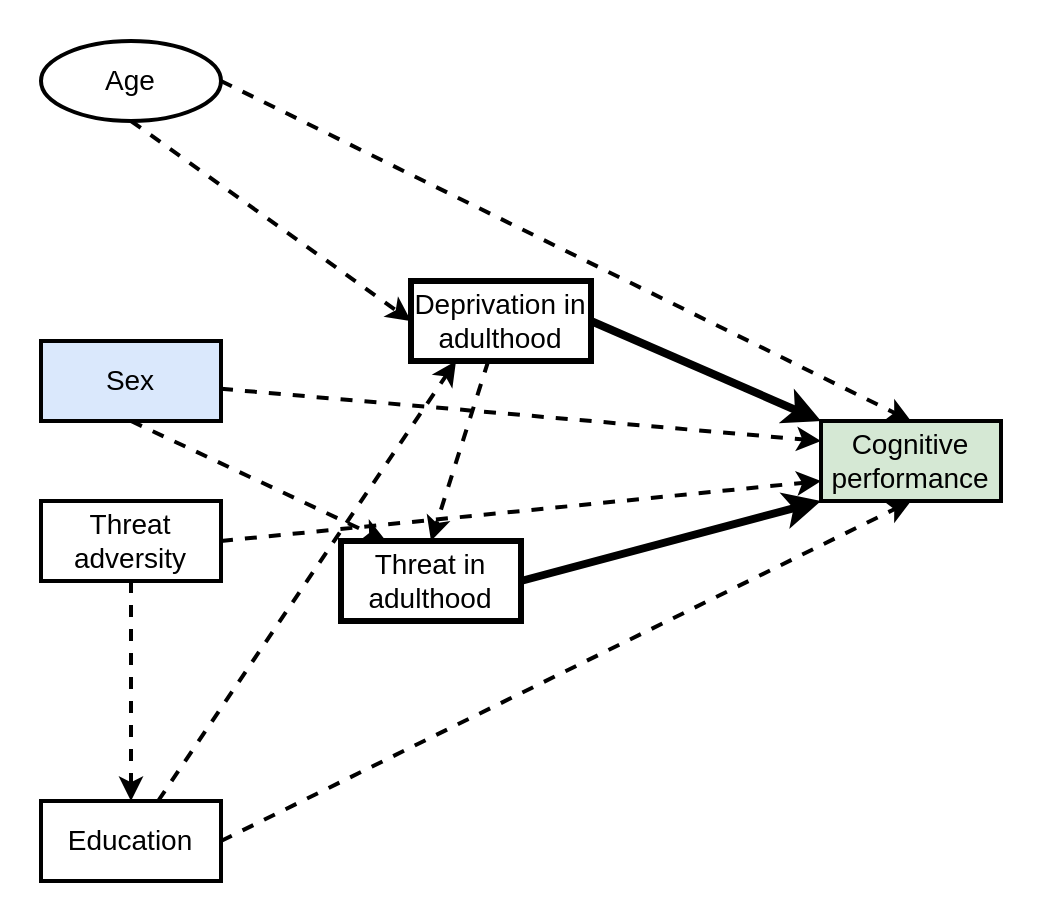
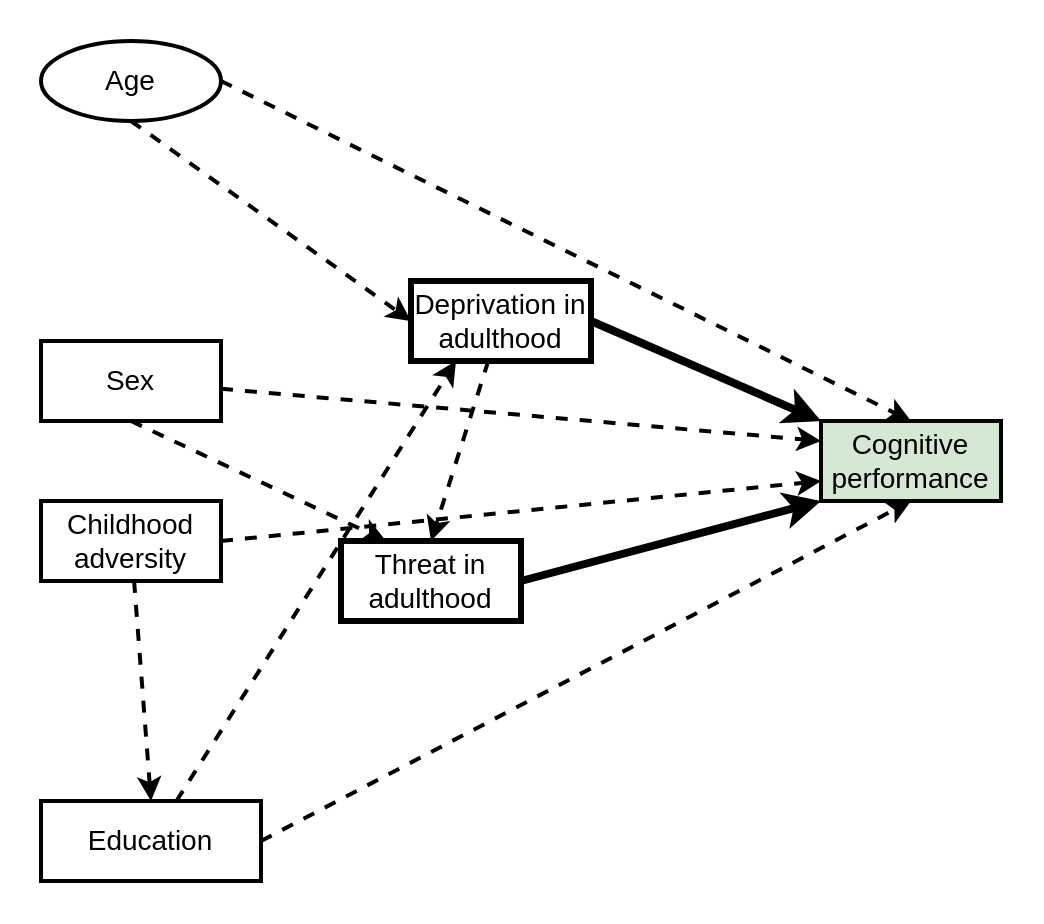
  <mxCell id="0" />
  <mxCell id="1" parent="0" />
  <mxCell id="2" style="edgeStyle=none;shape=connector;rounded=0;orthogonalLoop=1;jettySize=auto;html=1;entryX=0;entryY=0;entryDx=0;entryDy=0;strokeColor=#000000;strokeWidth=4;align=center;verticalAlign=middle;fontFamily=Helvetica;fontSize=11;fontColor=default;labelBackgroundColor=default;endArrow=classic;exitX=1;exitY=0.5;exitDx=0;exitDy=0;" parent="1" source="4" target="14" edge="1"><mxGeometry relative="1" as="geometry" /></mxCell>
  <mxCell id="3" style="edgeStyle=none;shape=connector;rounded=0;orthogonalLoop=1;jettySize=auto;html=1;entryX=0.5;entryY=0;entryDx=0;entryDy=0;strokeColor=#000000;strokeWidth=2;align=center;verticalAlign=middle;fontFamily=Helvetica;fontSize=11;fontColor=default;labelBackgroundColor=default;endArrow=classic;dashed=1;" parent="1" source="4" target="19" edge="1"><mxGeometry relative="1" as="geometry" /></mxCell>
  <mxCell id="4" value="&lt;span style=&quot;font-size: 14px;&quot;&gt;Deprivation in adulthood&lt;/span&gt;" style="rounded=0;whiteSpace=wrap;html=1;strokeWidth=3;strokeColor=#000000;" parent="1" vertex="1"><mxGeometry x="205" y="140" width="90" height="40" as="geometry" /></mxCell>
  <mxCell id="5" style="edgeStyle=none;shape=connector;rounded=0;orthogonalLoop=1;jettySize=auto;html=1;strokeColor=#000000;strokeWidth=2;align=center;verticalAlign=middle;fontFamily=Helvetica;fontSize=11;fontColor=default;labelBackgroundColor=default;endArrow=classic;entryX=0.25;entryY=1;entryDx=0;entryDy=0;dashed=1;" parent="1" source="7" target="4" edge="1"><mxGeometry relative="1" as="geometry"><mxPoint x="160" y="170" as="targetPoint" /></mxGeometry></mxCell>
  <mxCell id="6" style="edgeStyle=none;shape=connector;rounded=0;orthogonalLoop=1;jettySize=auto;html=1;entryX=0.5;entryY=1;entryDx=0;entryDy=0;strokeColor=#000000;strokeWidth=2;align=center;verticalAlign=middle;fontFamily=Helvetica;fontSize=11;fontColor=default;labelBackgroundColor=default;endArrow=classic;exitX=1;exitY=0.5;exitDx=0;exitDy=0;dashed=1;" parent="1" source="7" target="14" edge="1"><mxGeometry relative="1" as="geometry" /></mxCell>
- <mxCell id="7" value="&lt;font style=&quot;font-size: 14px;&quot;&gt;Education&lt;/font&gt;" style="rounded=0;whiteSpace=wrap;html=1;strokeColor=#000000;strokeWidth=2;" parent="1" vertex="1"><mxGeometry x="20" y="400" width="90" height="40" as="geometry" /></mxCell>
+ <mxCell id="7" value="&lt;font style=&quot;font-size: 14px;&quot;&gt;Education&lt;/font&gt;" style="rounded=0;whiteSpace=wrap;html=1;strokeColor=#000000;strokeWidth=2;" parent="1" vertex="1"><mxGeometry x="20" y="400" width="110" height="40" as="geometry" /></mxCell>
  <mxCell id="8" style="edgeStyle=none;shape=connector;rounded=0;orthogonalLoop=1;jettySize=auto;html=1;entryX=0.5;entryY=0;entryDx=0;entryDy=0;strokeColor=#000000;strokeWidth=2;align=center;verticalAlign=middle;fontFamily=Helvetica;fontSize=11;fontColor=default;labelBackgroundColor=default;endArrow=classic;dashed=1;" parent="1" source="10" target="7" edge="1"><mxGeometry relative="1" as="geometry" /></mxCell>
  <mxCell id="9" style="edgeStyle=none;shape=connector;rounded=0;orthogonalLoop=1;jettySize=auto;html=1;entryX=0;entryY=0.75;entryDx=0;entryDy=0;strokeColor=#000000;strokeWidth=2;align=center;verticalAlign=middle;fontFamily=Helvetica;fontSize=11;fontColor=default;labelBackgroundColor=default;endArrow=classic;exitX=1;exitY=0.5;exitDx=0;exitDy=0;dashed=1;" parent="1" source="10" target="14" edge="1"><mxGeometry relative="1" as="geometry" /></mxCell>
- <mxCell id="10" value="&lt;font style=&quot;font-size: 14px;&quot;&gt;Threat&lt;/font&gt;&lt;div style=&quot;font-size: 14px;&quot;&gt;&lt;font style=&quot;font-size: 14px;&quot;&gt;adversity&lt;/font&gt;&lt;/div&gt;" style="rounded=0;whiteSpace=wrap;html=1;strokeColor=#000000;strokeWidth=2;" parent="1" vertex="1"><mxGeometry x="20" y="250" width="90" height="40" as="geometry" /></mxCell>
+ <mxCell id="10" value="&lt;font style=&quot;font-size: 14px;&quot;&gt;Childhood&lt;/font&gt;&lt;div style=&quot;font-size: 14px;&quot;&gt;&lt;font style=&quot;font-size: 14px;&quot;&gt;adversity&lt;/font&gt;&lt;/div&gt;" style="rounded=0;whiteSpace=wrap;html=1;strokeColor=#000000;strokeWidth=2;" parent="1" vertex="1"><mxGeometry x="20" y="250" width="90" height="40" as="geometry" /></mxCell>
  <mxCell id="11" style="edgeStyle=none;shape=connector;rounded=0;orthogonalLoop=1;jettySize=auto;html=1;entryX=0;entryY=0.5;entryDx=0;entryDy=0;strokeColor=#000000;strokeWidth=2;align=center;verticalAlign=middle;fontFamily=Helvetica;fontSize=11;fontColor=default;labelBackgroundColor=default;endArrow=classic;exitX=0.5;exitY=1;exitDx=0;exitDy=0;dashed=1;" parent="1" source="13" target="4" edge="1"><mxGeometry relative="1" as="geometry" /></mxCell>
  <mxCell id="12" style="edgeStyle=none;shape=connector;rounded=0;orthogonalLoop=1;jettySize=auto;html=1;entryX=0.5;entryY=0;entryDx=0;entryDy=0;strokeColor=#000000;strokeWidth=2;align=center;verticalAlign=middle;fontFamily=Helvetica;fontSize=11;fontColor=default;labelBackgroundColor=default;endArrow=classic;exitX=1;exitY=0.5;exitDx=0;exitDy=0;dashed=1;" parent="1" source="13" target="14" edge="1"><mxGeometry relative="1" as="geometry" /></mxCell>
  <mxCell id="13" value="&lt;font style=&quot;font-size: 14px;&quot;&gt;Age&lt;/font&gt;" style="ellipse;whiteSpace=wrap;html=1;strokeColor=#000000;strokeWidth=2;" parent="1" vertex="1"><mxGeometry x="20" y="20" width="90" height="40" as="geometry" /></mxCell>
  <mxCell id="14" value="&lt;font style=&quot;font-size: 14px;&quot;&gt;Cognitive performance&lt;/font&gt;" style="rounded=0;whiteSpace=wrap;html=1;strokeWidth=2;strokeColor=#000000;fillColor=#d5e8d4;" parent="1" vertex="1"><mxGeometry x="410" y="210" width="90" height="40" as="geometry" /></mxCell>
  <mxCell id="15" style="edgeStyle=none;shape=connector;rounded=0;orthogonalLoop=1;jettySize=auto;html=1;entryX=0.25;entryY=0;entryDx=0;entryDy=0;strokeColor=#000000;strokeWidth=2;align=center;verticalAlign=middle;fontFamily=Helvetica;fontSize=11;fontColor=default;labelBackgroundColor=default;endArrow=classic;exitX=0.5;exitY=1;exitDx=0;exitDy=0;dashed=1;" parent="1" source="17" target="19" edge="1"><mxGeometry relative="1" as="geometry" /></mxCell>
  <mxCell id="16" style="edgeStyle=none;shape=connector;rounded=0;orthogonalLoop=1;jettySize=auto;html=1;entryX=0;entryY=0.25;entryDx=0;entryDy=0;strokeColor=#000000;strokeWidth=2;align=center;verticalAlign=middle;fontFamily=Helvetica;fontSize=11;fontColor=default;labelBackgroundColor=default;endArrow=classic;dashed=1;" parent="1" source="17" target="14" edge="1"><mxGeometry relative="1" as="geometry" /></mxCell>
- <mxCell id="17" value="&lt;font style=&quot;font-size: 14px;&quot;&gt;Sex&lt;/font&gt;" style="rounded=0;whiteSpace=wrap;html=1;strokeColor=#000000;strokeWidth=2;fillColor=#dae8fc;" parent="1" vertex="1"><mxGeometry x="20" y="170" width="90" height="40" as="geometry" /></mxCell>
+ <mxCell id="17" value="&lt;font style=&quot;font-size: 14px;&quot;&gt;Sex&lt;/font&gt;" style="rounded=0;whiteSpace=wrap;html=1;strokeColor=#000000;strokeWidth=2;" parent="1" vertex="1"><mxGeometry x="20" y="170" width="90" height="40" as="geometry" /></mxCell>
  <mxCell id="18" style="edgeStyle=none;shape=connector;rounded=0;orthogonalLoop=1;jettySize=auto;html=1;entryX=0;entryY=1;entryDx=0;entryDy=0;strokeColor=#000000;strokeWidth=4;align=center;verticalAlign=middle;fontFamily=Helvetica;fontSize=11;fontColor=default;labelBackgroundColor=default;endArrow=classic;exitX=1;exitY=0.5;exitDx=0;exitDy=0;exitPerimeter=0;" parent="1" source="19" target="14" edge="1"><mxGeometry relative="1" as="geometry" /></mxCell>
  <mxCell id="19" value="&lt;span style=&quot;font-size: 14px;&quot;&gt;Threat in adulthood&lt;/span&gt;" style="rounded=0;whiteSpace=wrap;html=1;strokeWidth=3;strokeColor=#000000;" parent="1" vertex="1"><mxGeometry x="170" y="270" width="90" height="40" as="geometry" /></mxCell>
